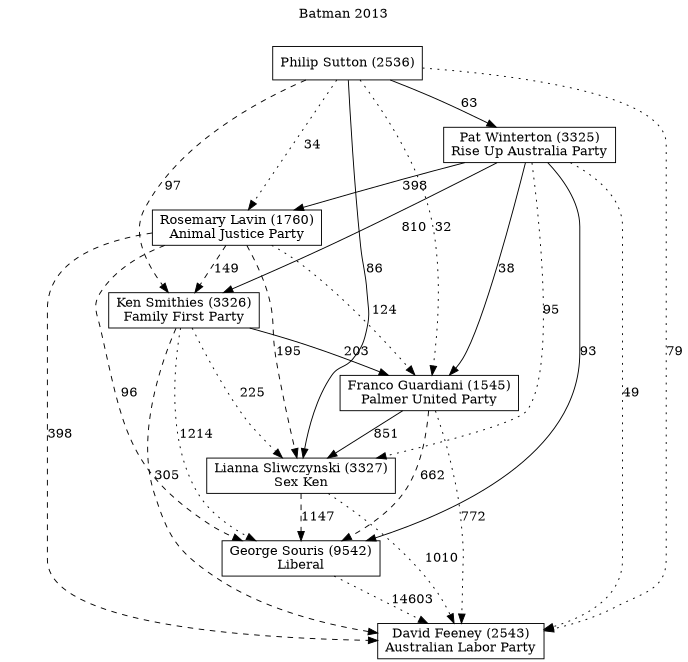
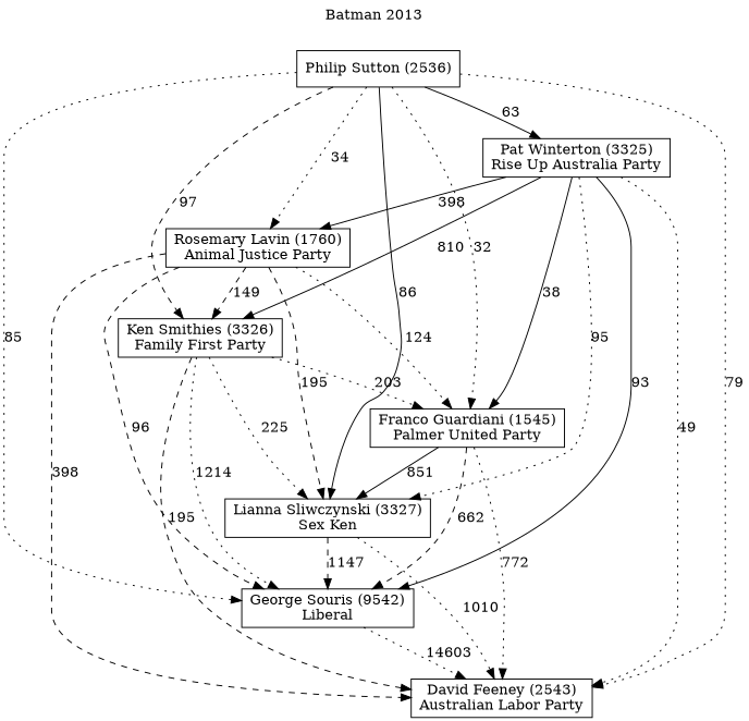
  digraph {
    label="Batman 2013"
    labelloc=t
    mclimit=10
    node [shape=box]
    edge [style=dotted]
    n1 [label="David Feeney (2543)\nAustralian Labor Party"]
    n2 [label="Franco Guardiani (1545)\nPalmer United Party"]
    n3 [label="George Souris (9542)\nLiberal"]
    n4 [label="Lianna Sliwczynski (3327)\nSex Ken"]
    n5 [label="Ken Smithies (3326)\nFamily First Party"]
    n6 [label="Pat Winterton (3325)\nRise Up Australia Party"]
    n7 [label="Rosemary Lavin (1760)\nAnimal Justice Party"]
    n8 [label="Philip Sutton (2536)\n"]
    n2 -> n1 [label=772]
    n2 -> n3 [label=662 style=dashed]
    n2 -> n4 [label=851 style=solid]
    n3 -> n1 [label=14603]
    n4 -> n1 [label=1010]
    n4 -> n3 [label=1147 style=dashed]
-   n5 -> n1 [label=305 style=dashed]
-   n5 -> n2 [label=203 style=solid]
+   n5 -> n1 [label=195 style=dashed]
+   n5 -> n2 [label=203]
    n5 -> n3 [label=1214]
    n5 -> n4 [label=225]
    n6 -> n1 [label=49]
    n6 -> n2 [label=38 style=solid]
    n6 -> n3 [label=93 style=solid]
    n6 -> n4 [label=95]
    n6 -> n5 [label=810 style=solid]
    n6 -> n7 [label=398 style=solid]
    n7 -> n1 [label=398 style=dashed]
    n7 -> n2 [label=124]
    n7 -> n3 [label=96 style=dashed]
    n7 -> n4 [label=195 style=dashed]
    n7 -> n5 [label=149 style=dashed]
    n8 -> n1 [label=79]
    n8 -> n2 [label=32]
+   n8 -> n3 [label=85]
    n8 -> n4 [label=86 style=solid]
    n8 -> n5 [label=97 style=dashed]
    n8 -> n6 [label=63 style=solid]
    n8 -> n7 [label=34]
  }
